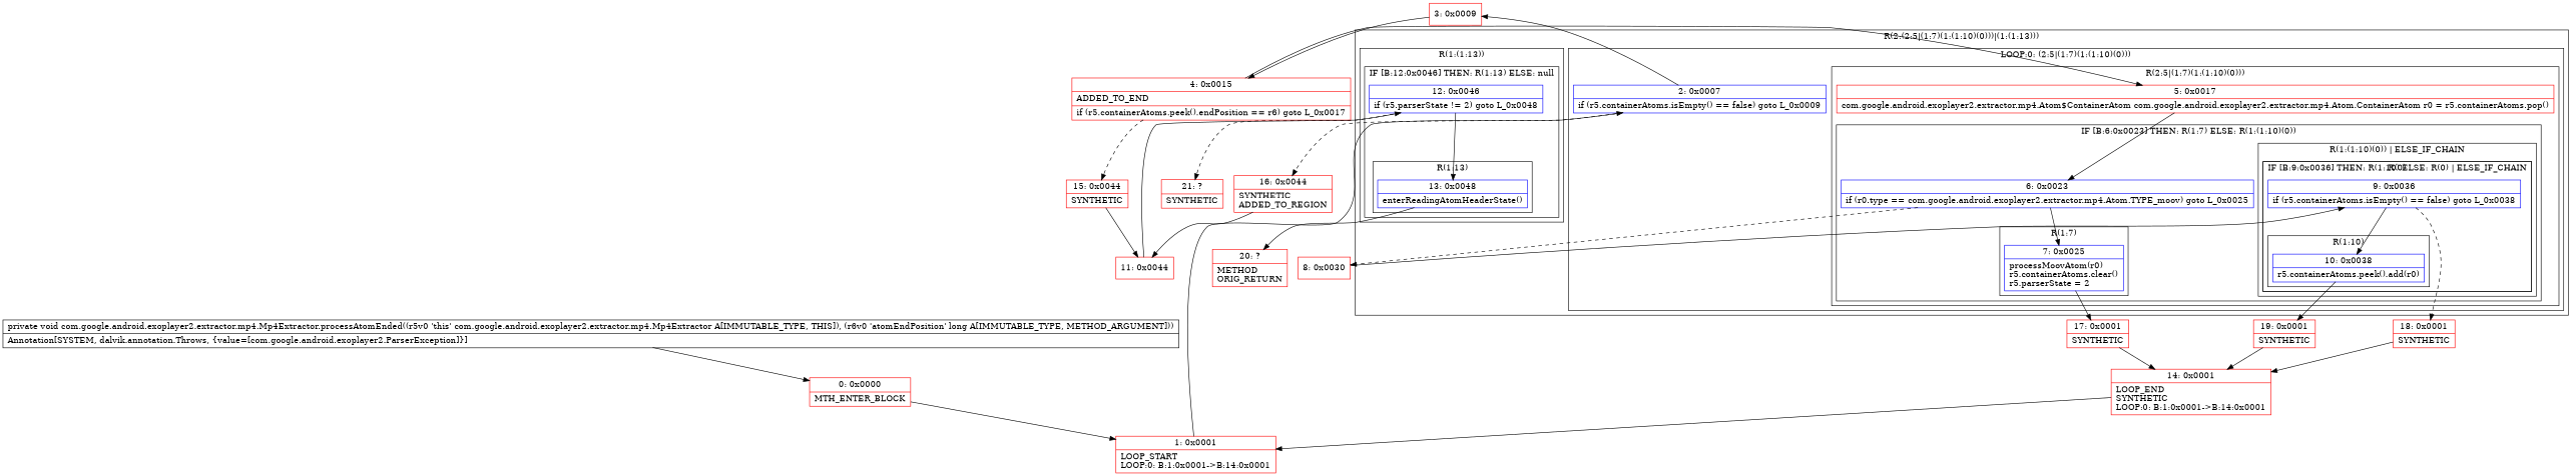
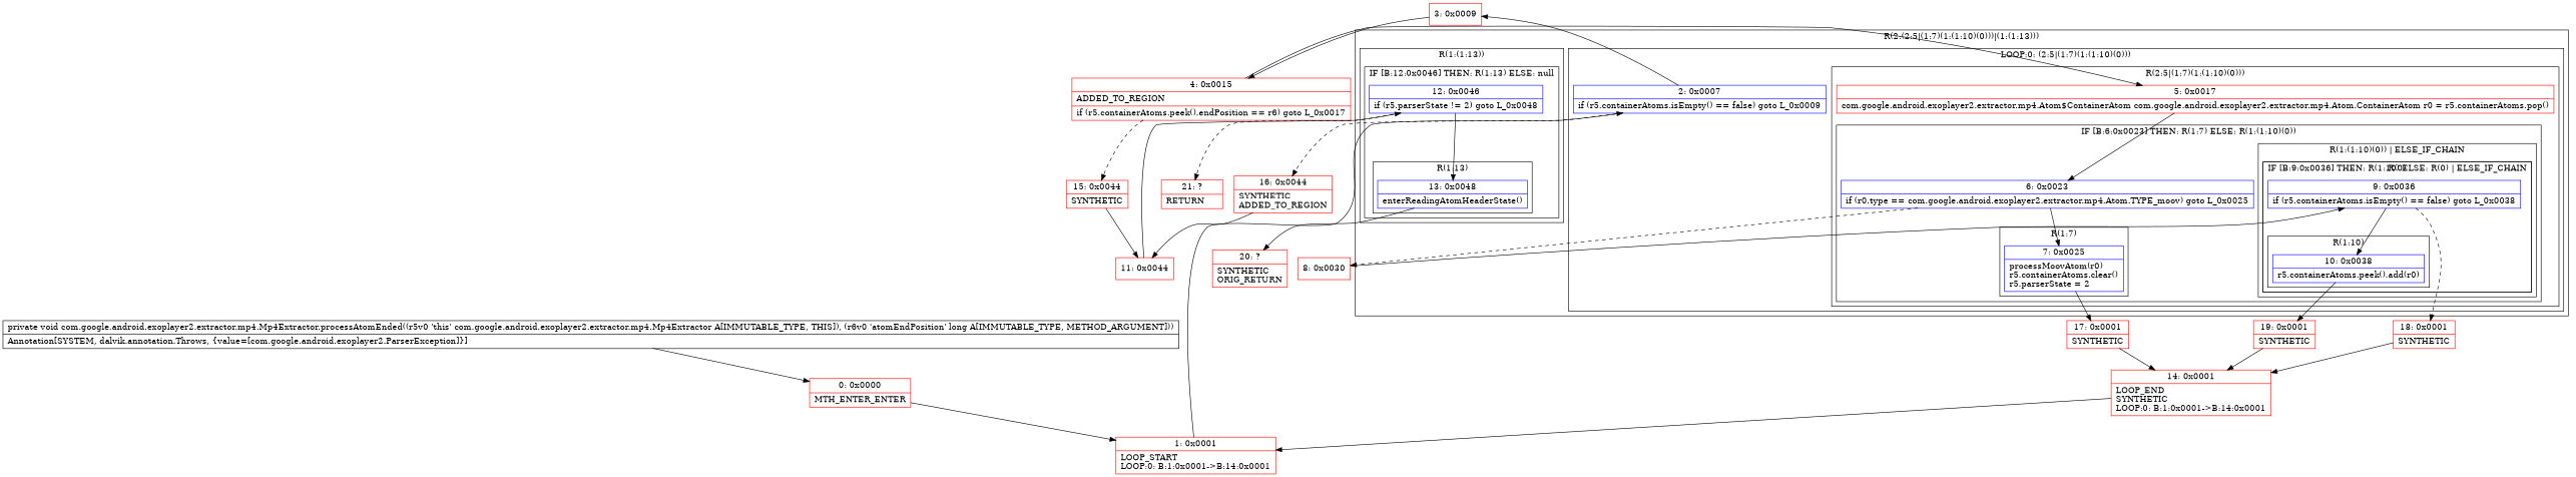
  digraph {
    node [color=red shape=record]
    n1 [color=blue label="{7\:\ 0x0025|processMoovAtom(r0)\lr5.containerAtoms.clear()\lr5.parserState = 2\l}"]
    n2 [color=blue label="{10\:\ 0x0038|r5.containerAtoms.peek().add(r0)\l}"]
    n3 [color=blue label="{9\:\ 0x0036|if (r5.containerAtoms.isEmpty() == false) goto L_0x0038\l}"]
    n4 [color=blue label="{6\:\ 0x0023|if (r0.type == com.google.android.exoplayer2.extractor.mp4.Atom.TYPE_moov) goto L_0x0025\l}"]
    n5 [label="{5\:\ 0x0017|com.google.android.exoplayer2.extractor.mp4.Atom$ContainerAtom com.google.android.exoplayer2.extractor.mp4.Atom.ContainerAtom r0 = r5.containerAtoms.pop()\l}"]
    n6 [color=blue label="{2\:\ 0x0007|if (r5.containerAtoms.isEmpty() == false) goto L_0x0009\l}"]
    n7 [color=blue label="{13\:\ 0x0048|enterReadingAtomHeaderState()\l}"]
    n8 [color=blue label="{12\:\ 0x0046|if (r5.parserState != 2) goto L_0x0048\l}"]
    n9 [label="{17\:\ 0x0001|SYNTHETIC\l}"]
    n10 [label="{19\:\ 0x0001|SYNTHETIC\l}"]
    n11 [label="{18\:\ 0x0001|SYNTHETIC\l}"]
    n12 [label="{8\:\ 0x0030}"]
    n13 [label="{3\:\ 0x0009}"]
    n14 [label="{16\:\ 0x0044|SYNTHETIC\lADDED_TO_REGION\l}"]
-   n15 [label="{20\:\ ?|METHOD\lORIG_RETURN\l}"]
-   n16 [label="{21\:\ ?|SYNTHETIC\l}"]
-   n17 [label="{4\:\ 0x0015|ADDED_TO_END\l|if (r5.containerAtoms.peek().endPosition == r6) goto L_0x0017\l}"]
+   n15 [label="{20\:\ ?|SYNTHETIC\lORIG_RETURN\l}"]
+   n16 [label="{21\:\ ?|RETURN\l}"]
+   n17 [label="{4\:\ 0x0015|ADDED_TO_REGION\l|if (r5.containerAtoms.peek().endPosition == r6) goto L_0x0017\l}"]
    n18 [label="{11\:\ 0x0044}"]
    n19 [label="{14\:\ 0x0001|LOOP_END\lSYNTHETIC\lLOOP:0: B:1:0x0001\-\>B:14:0x0001\l}"]
-   n20 [label="{0\:\ 0x0000|MTH_ENTER_BLOCK\l}"]
+   n20 [label="{0\:\ 0x0000|MTH_ENTER_ENTER\l}"]
    n21 [label="{1\:\ 0x0001|LOOP_START\lLOOP:0: B:1:0x0001\-\>B:14:0x0001\l}"]
    n22 [label="{15\:\ 0x0044|SYNTHETIC\l}"]
    n23 [label="{private void com.google.android.exoplayer2.extractor.mp4.Mp4Extractor.processAtomEnded((r5v0 'this' com.google.android.exoplayer2.extractor.mp4.Mp4Extractor A[IMMUTABLE_TYPE, THIS]), (r6v0 'atomEndPosition' long A[IMMUTABLE_TYPE, METHOD_ARGUMENT]))  | Annotation[SYSTEM, dalvik.annotation.Throws, \{value=[com.google.android.exoplayer2.ParserException]\}]\l}" color=""]
    subgraph cluster_1 {
      label="R(2:(2:5|(1:7)(1:(1:10)(0)))|(1:(1:13)))"
      subgraph cluster_2 {
        label="LOOP:0: (2:5|(1:7)(1:(1:10)(0)))"
        n6
        subgraph cluster_3 {
          label="R(2:5|(1:7)(1:(1:10)(0)))"
          n5
          subgraph cluster_4 {
            label="IF [B:6:0x0023] THEN: R(1:7) ELSE: R(1:(1:10)(0))"
            n4
            subgraph cluster_5 {
              label="R(1:7)"
              n1
            }
            subgraph cluster_6 {
              label="R(1:(1:10)(0)) | ELSE_IF_CHAIN\l"
              subgraph cluster_7 {
                label="IF [B:9:0x0036] THEN: R(1:10) ELSE: R(0) | ELSE_IF_CHAIN\l"
                n3
                subgraph cluster_8 {
                  label="R(1:10)"
                  n2
                }
                subgraph cluster_9 {
                  label="R(0)"
                }
              }
            }
          }
        }
      }
      subgraph cluster_10 {
        label="R(1:(1:13))"
        subgraph cluster_11 {
          label="IF [B:12:0x0046] THEN: R(1:13) ELSE: null"
          n8
          subgraph cluster_12 {
            label="R(1:13)"
            n7
          }
        }
      }
    }
    n1 -> n9
    n2 -> n10
    n3 -> n2
    n3 -> n11 [style=dashed]
    n4 -> n1
    n4 -> n12 [style=dashed]
    n5 -> n4
    n6 -> n13
    n6 -> n14 [style=dashed]
    n7 -> n15
    n8 -> n7
    n8 -> n16 [style=dashed]
    n9 -> n19
    n10 -> n19
    n11 -> n19
    n12 -> n3
    n13 -> n17
    n14 -> n18
    n17 -> n5
    n17 -> n22 [style=dashed]
    n18 -> n8
    n19 -> n21
    n20 -> n21
    n21 -> n6
    n22 -> n18
    n23 -> n20
  }
